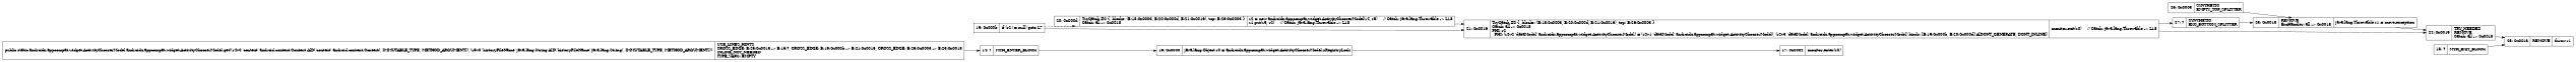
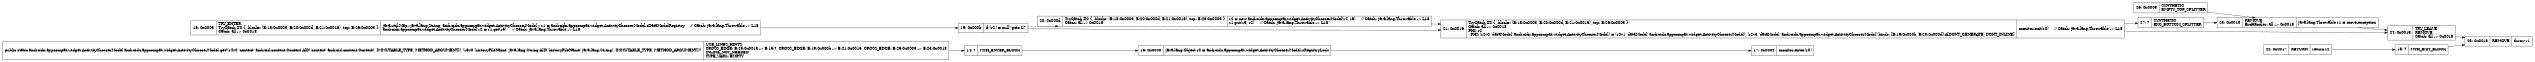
  digraph {
    rankdir=LR
    node [shape=record]
    n1 [label="{14\:\ ?|MTH_ENTER_BLOCK\l}"]
    n2 [label="{16\:\ 0x0000|java.lang.Object r0 = androidx.appcompat.widget.ActivityChooserModel.sRegistryLock\l}"]
    n3 [label="{17\:\ 0x0002|monitor\-enter(r0)\l}"]
    n4 [label="{26\:\ 0x0003|SYNTHETIC\lEMPTY_TOP_SPLITTER\l}"]
    n5 [label="{23\:\ 0x0018|REMOVE\lExcHandler: all \-\> 0x0018\l|java.lang.Throwable r1 = move\-exception\l}"]
+   n6 [label="{18\:\ 0x0003|TRY_ENTER\lTryCatch #0 \{, blocks: (B:18:0x0003, B:20:0x000d, B:21:0x0016), top: B:26:0x0003 \}\lCatch: all \-\> 0x0018\l|java.util.Map\<java.lang.String, androidx.appcompat.widget.ActivityChooserModel\> r1 = androidx.appcompat.widget.ActivityChooserModel.sDataModelRegistry     \/\/ Catch: java.lang.Throwable \-\> L18\landroidx.appcompat.widget.ActivityChooserModel r2 = r1.get(r5)     \/\/ Catch: java.lang.Throwable \-\> L18\l}"]
    n7 [label="{19\:\ 0x000b|if (r2 != null) goto L7\l}"]
-   n8 [label="{24\:\ 0x0019|TRY_NEEDED\lREMOVE\lCatch: all \-\> 0x0018\l}"]
+   n8 [label="{24\:\ 0x0019|TRY_LEAVE\lREMOVE\lCatch: all \-\> 0x0018\l}"]
    n9 [label="{20\:\ 0x000d|TryCatch #0 \{, blocks: (B:18:0x0003, B:20:0x000d, B:21:0x0016), top: B:26:0x0003 \}\lCatch: all \-\> 0x0018\l|r2 = new androidx.appcompat.widget.ActivityChooserModel(r4, r5)     \/\/ Catch: java.lang.Throwable \-\> L18\lr1.put(r5, r2)     \/\/ Catch: java.lang.Throwable \-\> L18\l}"]
    n10 [label="{21\:\ 0x0016|TryCatch #0 \{, blocks: (B:18:0x0003, B:20:0x000d, B:21:0x0016), top: B:26:0x0003 \}\lCatch: all \-\> 0x0018\lPHI: r2 \l  PHI: (r2v2 'dataModel' androidx.appcompat.widget.ActivityChooserModel) = (r2v1 'dataModel' androidx.appcompat.widget.ActivityChooserModel), (r2v3 'dataModel' androidx.appcompat.widget.ActivityChooserModel) binds: [B:19:0x000b, B:20:0x000d] A[DONT_GENERATE, DONT_INLINE]\l|monitor\-exit(r0)     \/\/ Catch: java.lang.Throwable \-\> L18\l}"]
    n11 [label="{27\:\ ?|SYNTHETIC\lEXC_BOTTOM_SPLITTER\l}"]
+   n12 [label="{22\:\ 0x0017|RETURN\l|return r2\l}"]
    n13 [label="{15\:\ ?|MTH_EXIT_BLOCK\l}"]
    n14 [label="{25\:\ 0x001a|REMOVE\l|throw r1\l}"]
    n15 [label="{public static androidx.appcompat.widget.ActivityChooserModel androidx.appcompat.widget.ActivityChooserModel.get((r4v0 'context' android.content.Context A[D('context' android.content.Context), IMMUTABLE_TYPE, METHOD_ARGUMENT]), (r5v0 'historyFileName' java.lang.String A[D('historyFileName' java.lang.String), IMMUTABLE_TYPE, METHOD_ARGUMENT]))  | USE_LINES_HINTS\lCROSS_EDGE: B:25:0x001a \-\> B:15:?, CROSS_EDGE: B:19:0x000b \-\> B:21:0x0016, CROSS_EDGE: B:26:0x0003 \-\> B:23:0x0018\lINLINE_NOT_NEEDED\lTYPE_VARS: EMPTY\l}"]
    n1 -> n2
    n2 -> n3
    n4 -> n5
    n5 -> n8
+   n6 -> n7
    n7 -> n9 [style=dashed]
    n7 -> n10
    n8 -> n14
    n9 -> n10
    n10 -> n8
    n10 -> n11
    n11 -> n5
+   n12 -> n13
    n13 -> n14
    n15 -> n1
  }
